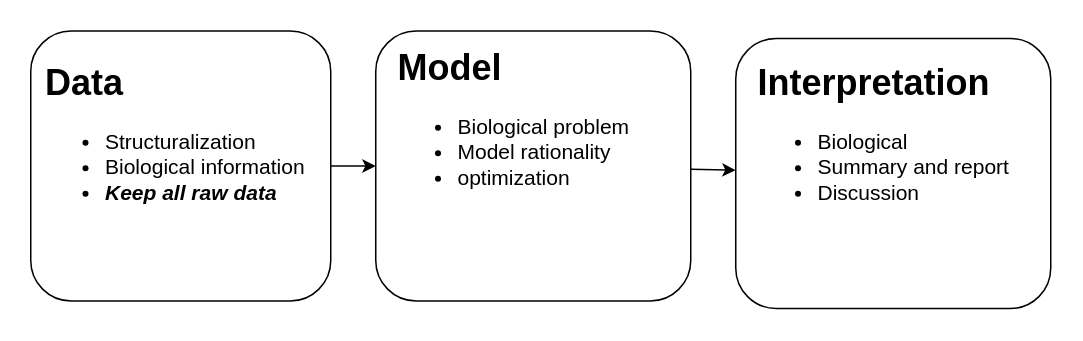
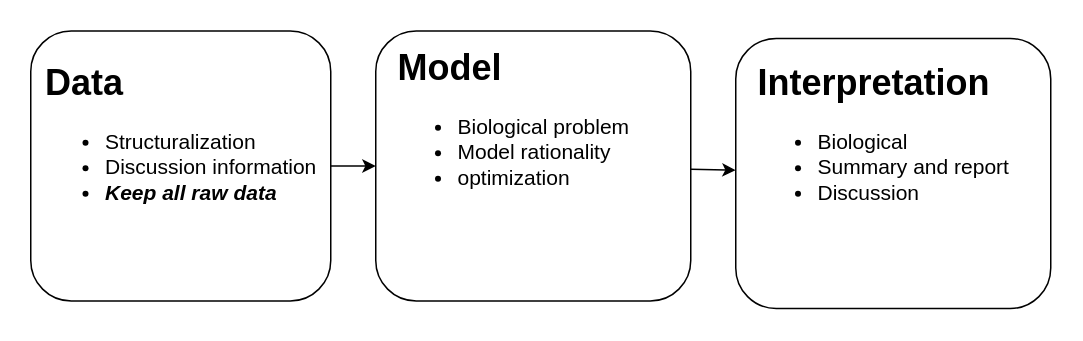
  <mxCell id="0" />
  <mxCell id="1" parent="0" />
  <mxCell id="2" value="" style="edgeStyle=none;html=1;" edge="1" parent="1" source="3" target="5"><mxGeometry relative="1" as="geometry" /></mxCell>
  <mxCell id="3" value="" style="rounded=1;whiteSpace=wrap;html=1;" vertex="1" parent="1"><mxGeometry x="20" y="20" width="200" height="180" as="geometry" /></mxCell>
  <mxCell id="4" value="" style="edgeStyle=none;html=1;" edge="1" parent="1" source="5" target="6"><mxGeometry relative="1" as="geometry" /></mxCell>
  <mxCell id="5" value="" style="rounded=1;whiteSpace=wrap;html=1;" vertex="1" parent="1"><mxGeometry x="250" y="20" width="210" height="180" as="geometry" /></mxCell>
  <mxCell id="6" value="" style="rounded=1;whiteSpace=wrap;html=1;" vertex="1" parent="1"><mxGeometry x="490" y="25" width="210" height="180" as="geometry" /></mxCell>
- <mxCell id="7" value="&lt;h1&gt;Data&lt;/h1&gt;&lt;div style=&quot;font-size: 14px&quot;&gt;&lt;ul&gt;&lt;li&gt;Structuralization&lt;/li&gt;&lt;li&gt;Biological information&lt;/li&gt;&lt;li&gt;&lt;i&gt;&lt;b&gt;Keep all raw data&lt;/b&gt;&lt;/i&gt;&lt;/li&gt;&lt;/ul&gt;&lt;/div&gt;" style="text;html=1;strokeColor=none;fillColor=none;spacing=5;spacingTop=-20;whiteSpace=wrap;overflow=hidden;rounded=0;" vertex="1" parent="1"><mxGeometry x="25" y="35" width="190" height="160" as="geometry" /></mxCell>
+ <mxCell id="7" value="&lt;h1&gt;Data&lt;/h1&gt;&lt;div style=&quot;font-size: 14px&quot;&gt;&lt;ul&gt;&lt;li&gt;Structuralization&lt;/li&gt;&lt;li&gt;Discussion information&lt;/li&gt;&lt;li&gt;&lt;i&gt;&lt;b&gt;Keep all raw data&lt;/b&gt;&lt;/i&gt;&lt;/li&gt;&lt;/ul&gt;&lt;/div&gt;" style="text;html=1;strokeColor=none;fillColor=none;spacing=5;spacingTop=-20;whiteSpace=wrap;overflow=hidden;rounded=0;" vertex="1" parent="1"><mxGeometry x="25" y="35" width="190" height="160" as="geometry" /></mxCell>
  <mxCell id="8" value="&lt;h1&gt;Model&lt;/h1&gt;&lt;p&gt;&lt;/p&gt;&lt;ul style=&quot;font-size: 14px&quot;&gt;&lt;li&gt;Biological problem&lt;/li&gt;&lt;li&gt;Model rationality&lt;/li&gt;&lt;li&gt;optimization&lt;/li&gt;&lt;/ul&gt;&lt;p&gt;&lt;/p&gt;" style="text;html=1;strokeColor=none;fillColor=none;spacing=5;spacingTop=-20;whiteSpace=wrap;overflow=hidden;rounded=0;" vertex="1" parent="1"><mxGeometry x="260" y="25" width="190" height="150" as="geometry" /></mxCell>
  <mxCell id="9" value="&lt;h1&gt;Interpretation&lt;/h1&gt;&lt;p&gt;&lt;/p&gt;&lt;ul style=&quot;font-size: 14px&quot;&gt;&lt;li&gt;Biological&lt;/li&gt;&lt;li&gt;Summary and report&lt;/li&gt;&lt;li&gt;Discussion&lt;/li&gt;&lt;/ul&gt;&lt;p&gt;&lt;/p&gt;" style="text;html=1;strokeColor=none;fillColor=none;spacing=5;spacingTop=-20;whiteSpace=wrap;overflow=hidden;rounded=0;" vertex="1" parent="1"><mxGeometry x="500" y="35" width="190" height="160" as="geometry" /></mxCell>
